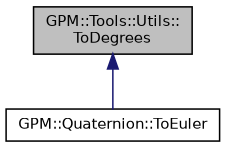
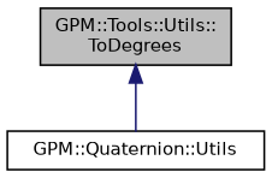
  digraph {
    rankdir=TB
    node [color=black fontname=Helvetica fontsize=10 shape=record style=filled]
    n1 [fillcolor=grey75 fontcolor=black height=0.2 label="GPM::Tools::Utils::\lToDegrees" width=0.4]
-   n2 [fillcolor=white height=0.2 label="GPM::Quaternion::ToEuler" width=0.4]
+   n2 [fillcolor=white height=0.2 label="GPM::Quaternion::Utils" width=0.4]
    n1 -> n2 [color=midnightblue dir=back fontname=Helvetica fontsize=10 labelfontname=Helvetica labelfontsize=10 style=solid]
  }
